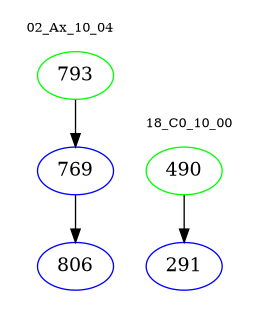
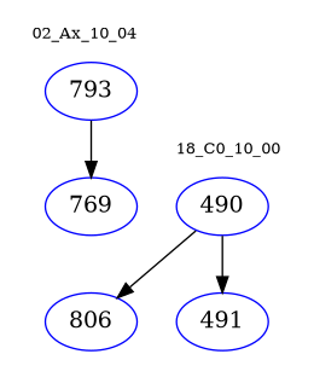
  digraph {
    node [color=blue]
    edge [color=black]
-   n1 [color=green label=793]
+   n1 [label=793]
    n2 [label=769]
    n3 [label=806]
-   n4 [color=green label=490]
-   n5 [label=291]
+   n4 [label=490]
+   n5 [label=491]
    subgraph cluster_1 {
      color=white
      fontsize=10
      label="02_Ax_10_04"
      n1
      n2
      n3
    }
    subgraph cluster_2 {
      color=white
      fontsize=10
      label="18_C0_10_00"
      n4
      n5
    }
    n1 -> n2
-   n2 -> n3
+   n4 -> n3
    n4 -> n5
  }
